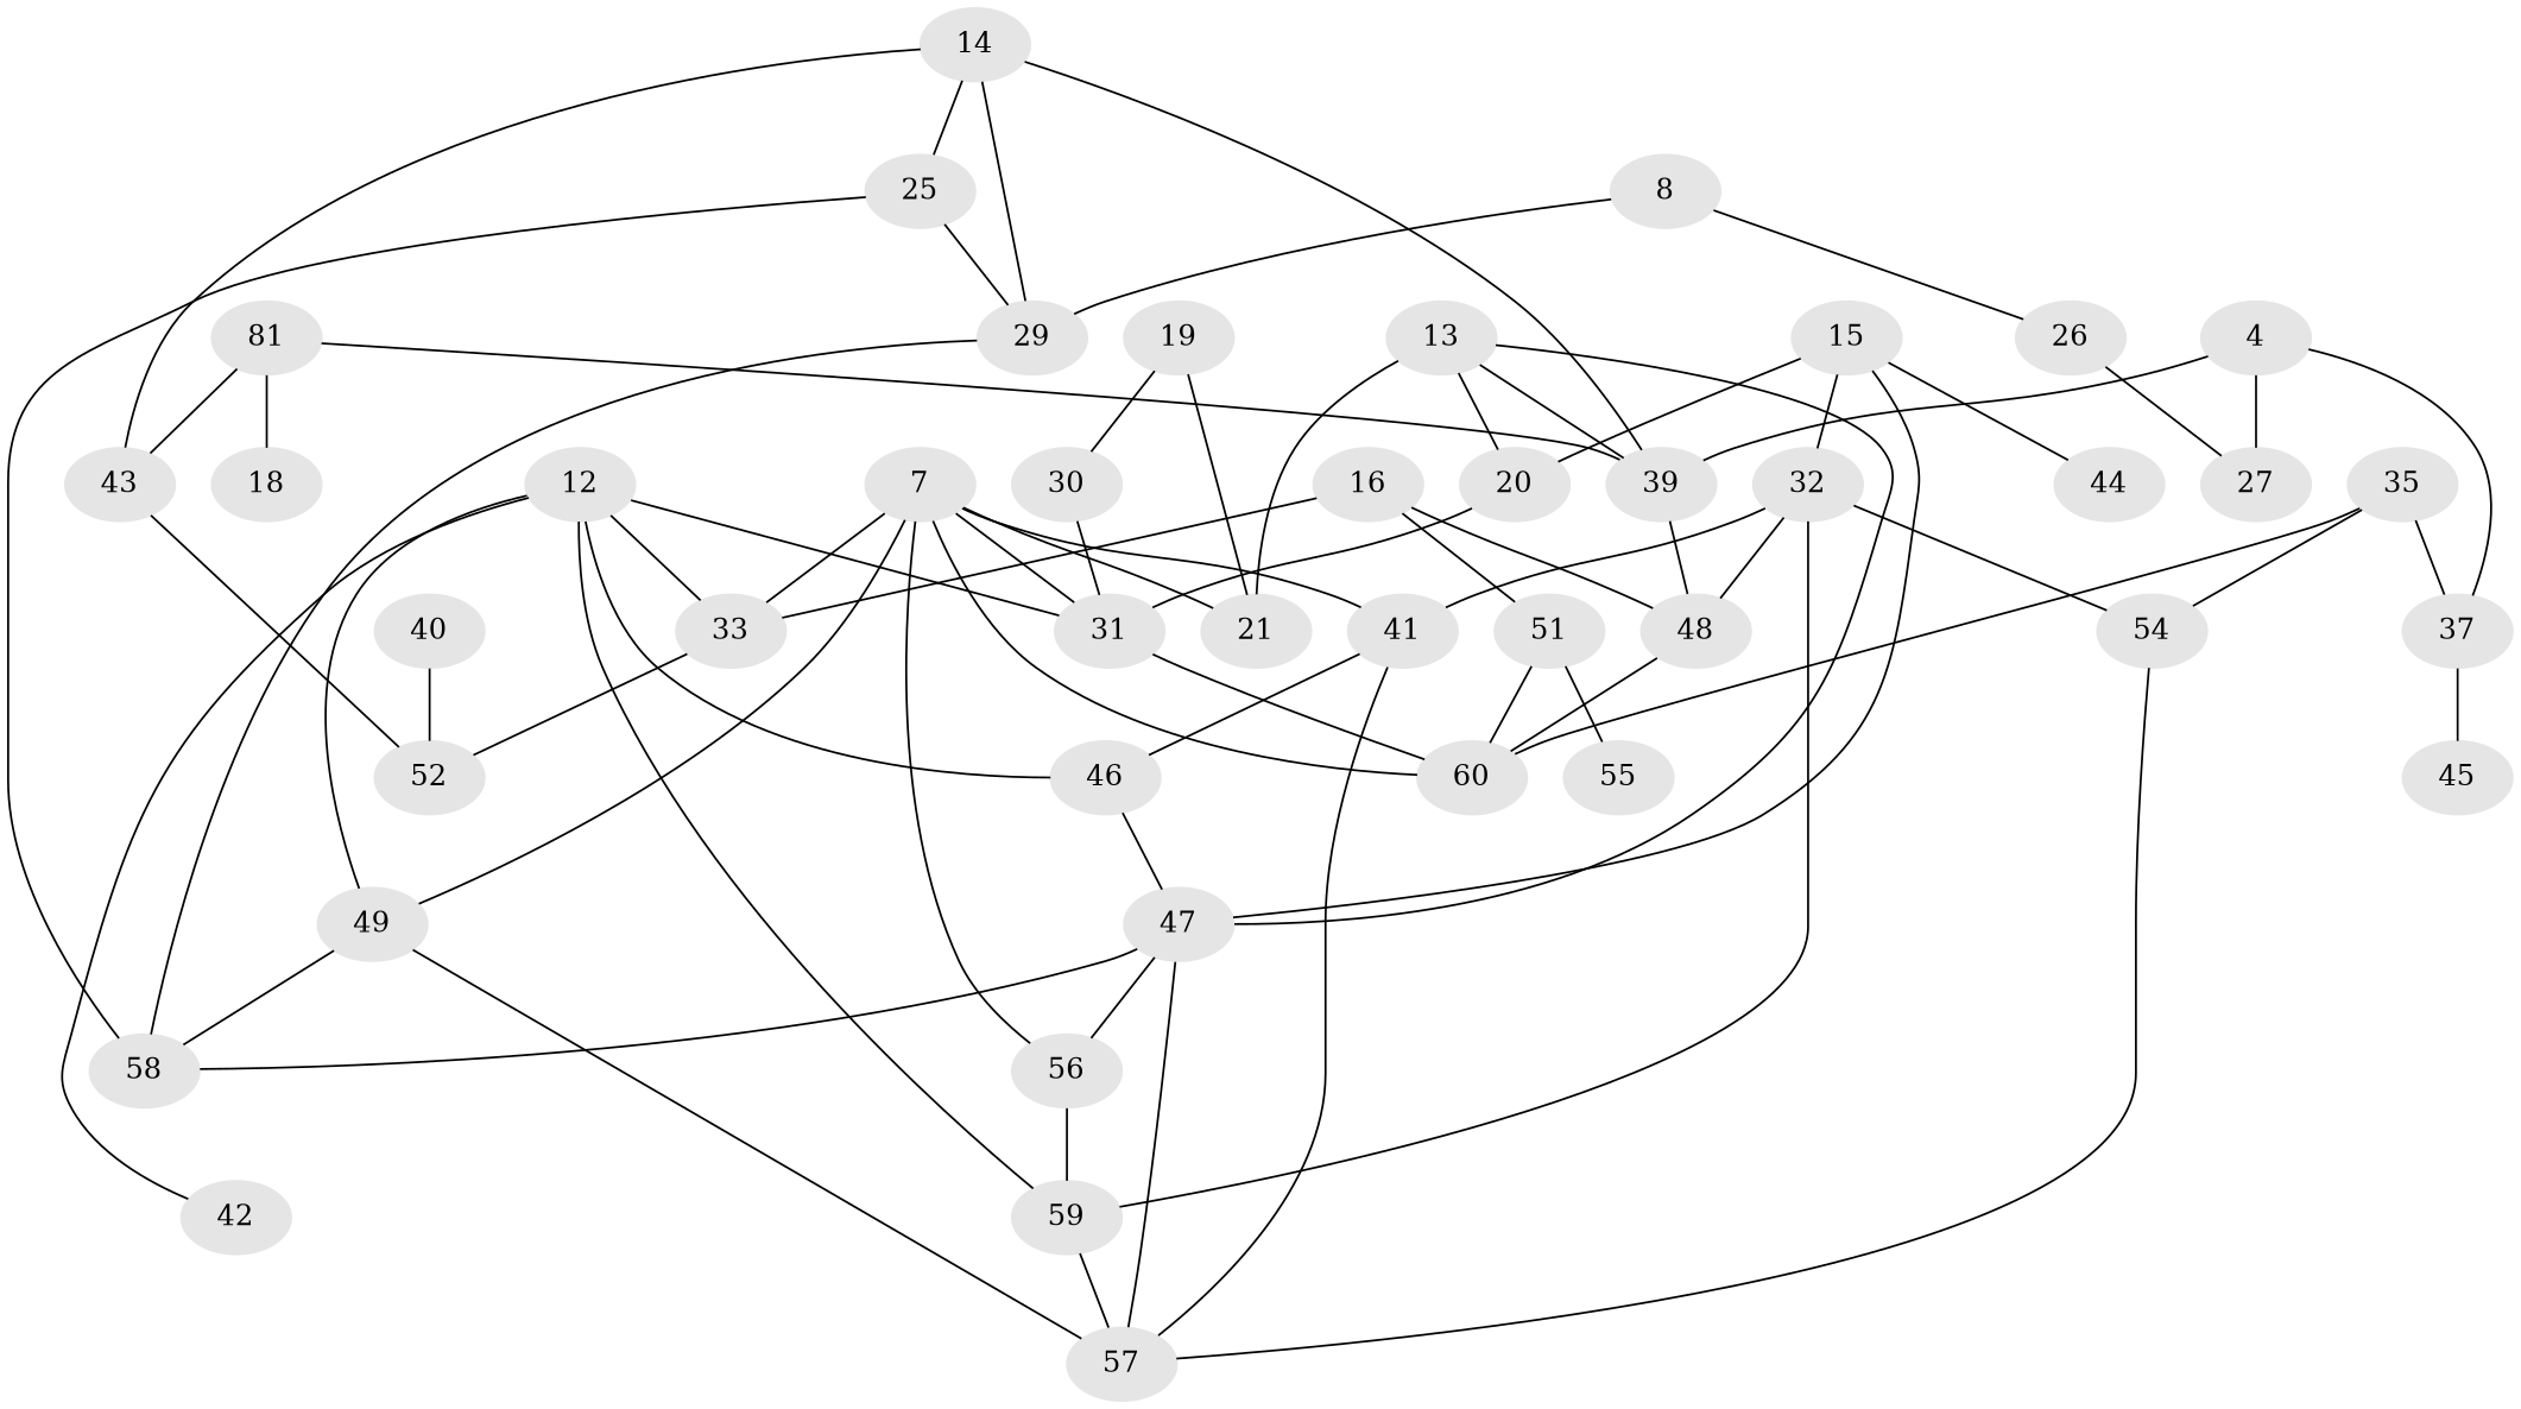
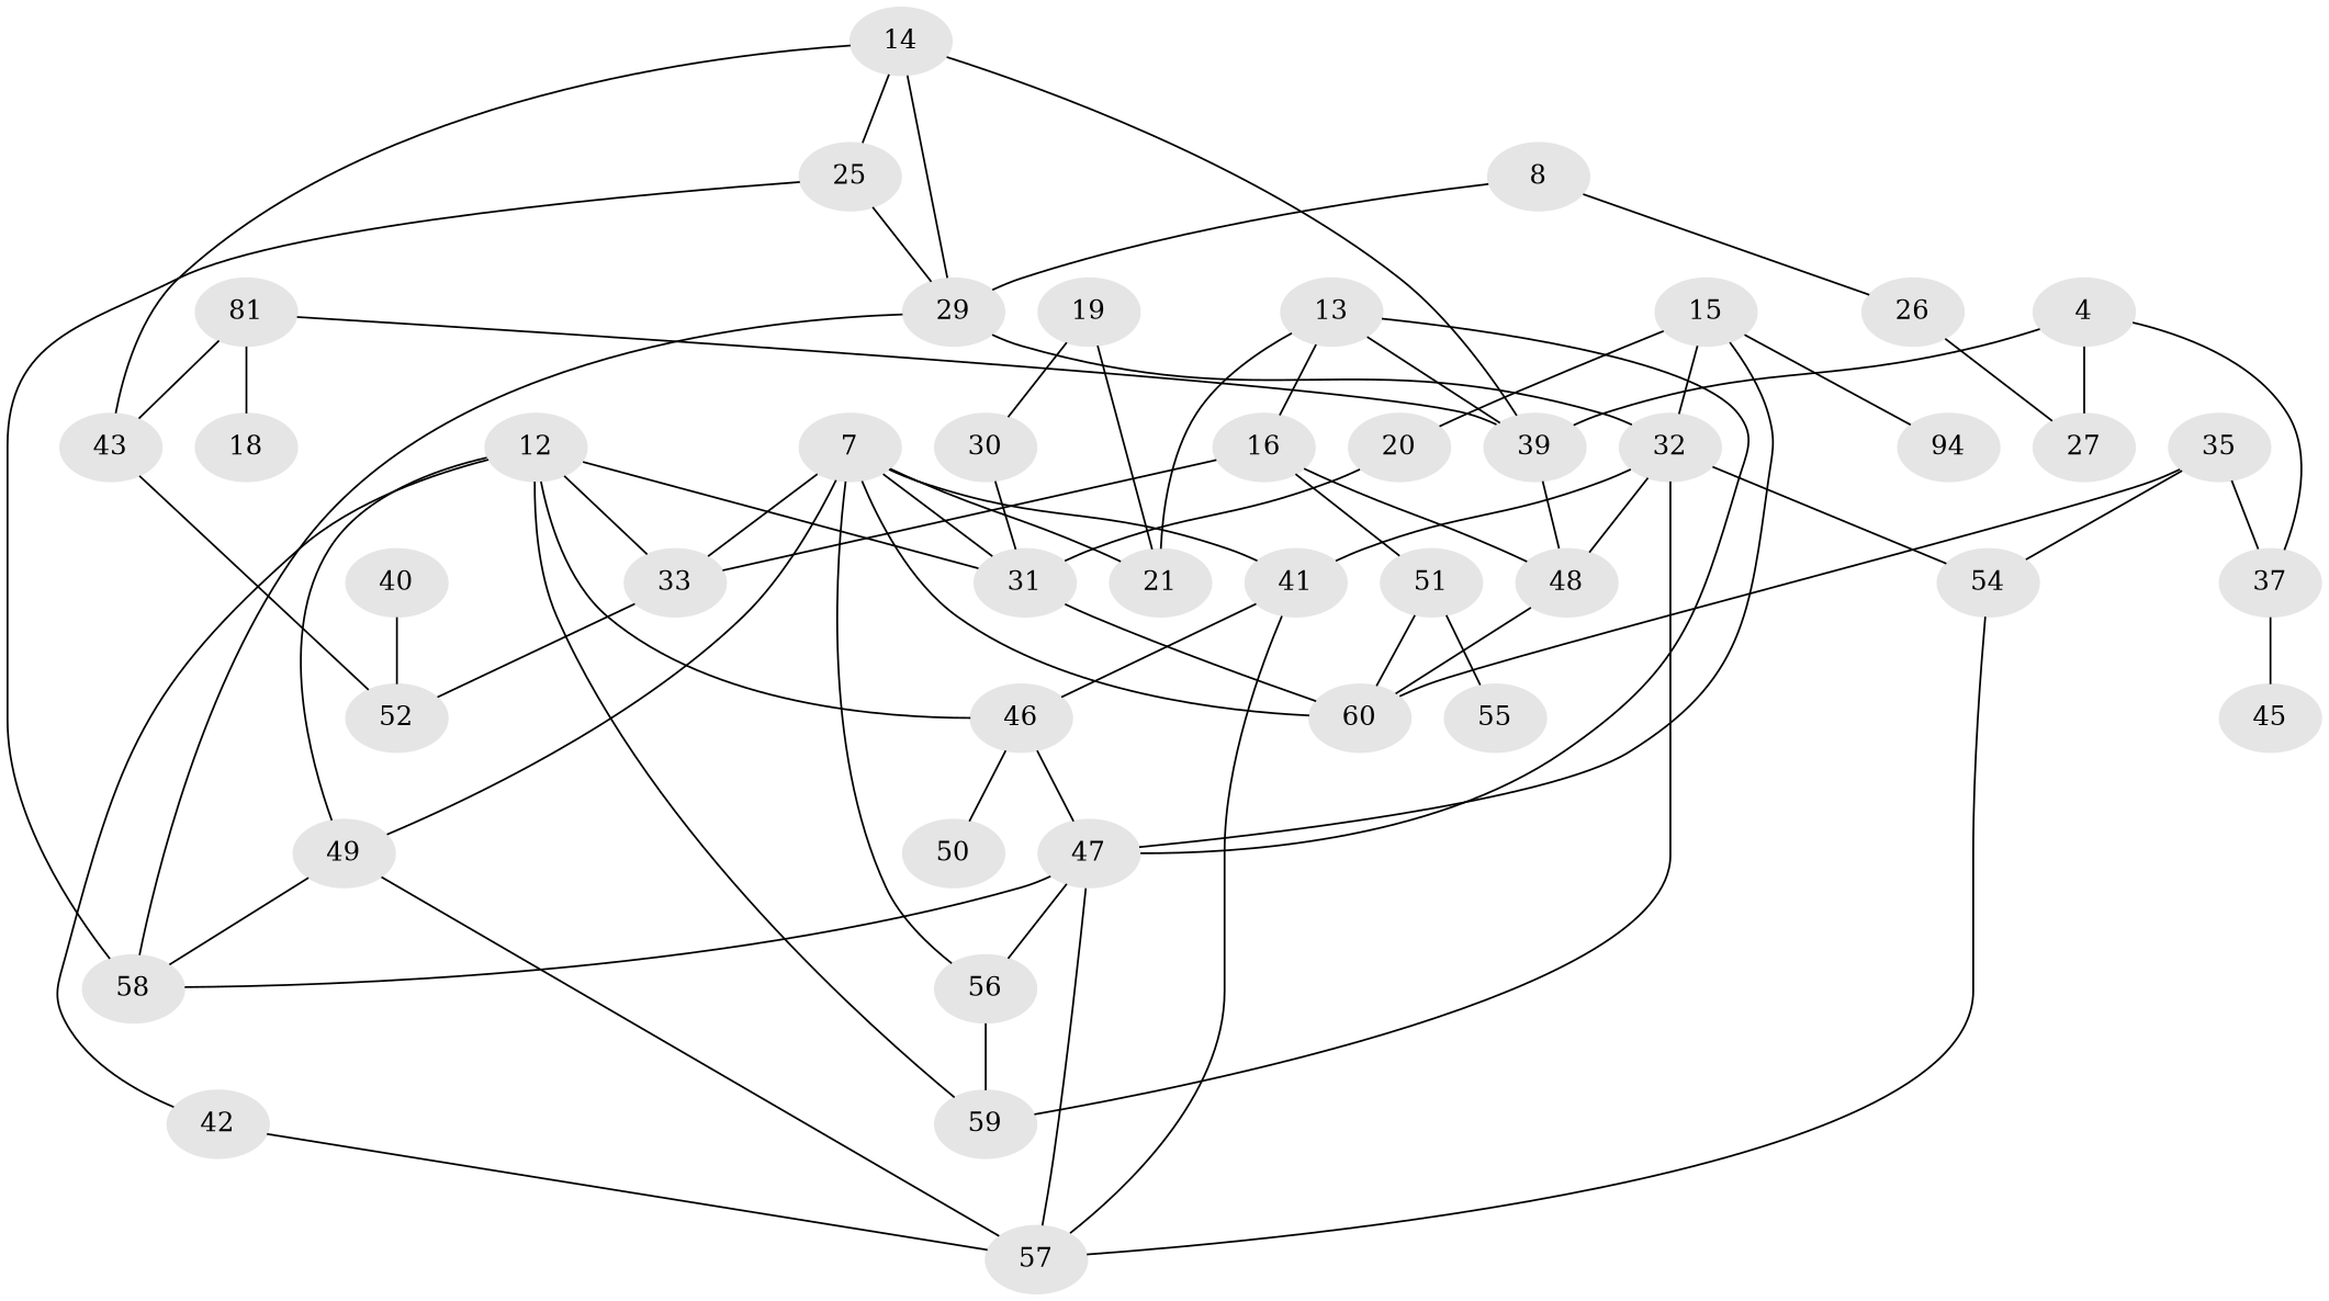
  graph {
    node [color=gray90 style=filled]
    edge [weight=1.0]
    4
    27
    37
    39
    45
    48
    7
    21
    31
    33
    41
    49
    56
    60
    52
    46
    57
    58
    59
    8
    26
    29
    32
    n24 [label=81]
    18
    43
    12
    42
    47
+   50
    13
    20
    14
    25
    15
-   44
+   44 [label=94]
    54
    16
    51
    55
    19
    30
    35
    40
    4 -- 27
    4 -- 37
    4 -- 39
    37 -- 45
    39 -- 48
    48 -- 60
    7 -- 21
    7 -- 31
    7 -- 33
    7 -- 41
    7 -- 49
    7 -- 56
    7 -- 60 [weight=2.0]
    31 -- 60
    33 -- 52
    41 -- 46
    41 -- 57
    49 -- 57
    49 -- 58
    56 -- 59
    46 -- 47
+   46 -- 50
    8 -- 26
    8 -- 29 [weight=2.0]
    26 -- 27
    29 -- 58
+   29 -- 32
    32 -- 48
    32 -- 41
    32 -- 59
    32 -- 54
    n24 -- 39
    n24 -- 18
    n24 -- 43
    43 -- 52
    12 -- 31
    12 -- 33
    12 -- 49
    12 -- 46
    12 -- 59
    12 -- 42
-   59 -- 57
+   42 -- 57
    47 -- 56
    47 -- 57
    47 -- 58
    13 -- 39
    13 -- 21
    13 -- 47
-   13 -- 20
+   13 -- 16
    20 -- 31
    14 -- 39
    14 -- 29
    14 -- 43
    14 -- 25
    25 -- 58
    25 -- 29
    15 -- 32
    15 -- 47
    15 -- 20
    15 -- 44
    54 -- 57
    16 -- 48
    16 -- 33
    16 -- 51
    51 -- 60 [weight=3.0]
    51 -- 55
    19 -- 21
    19 -- 30
    30 -- 31
    35 -- 37
    35 -- 60
    35 -- 54
    40 -- 52
  }
